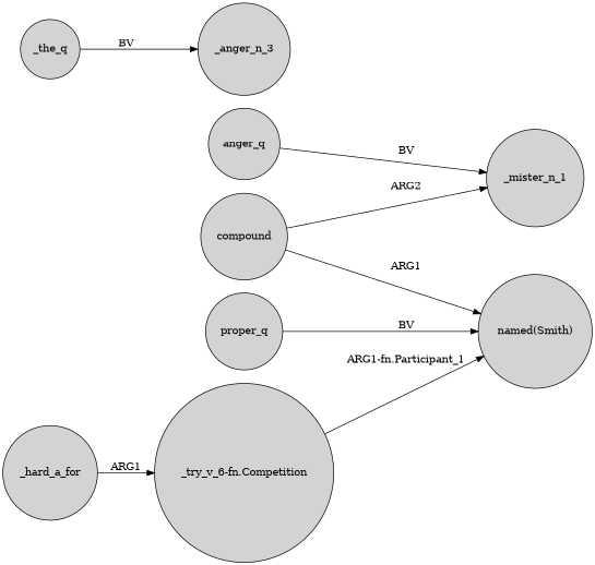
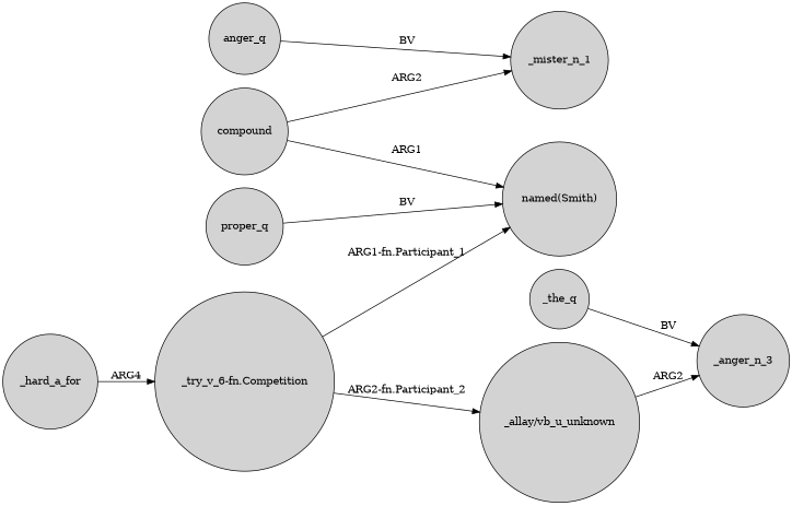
  digraph {
    rankdir=LR
    node [shape=circle style=filled]
    n1 [label="_try_v_6-fn.Competition"]
    "named(Smith)"
+   "_allay/vb_u_unknown"
    n4 [label=_anger_n_3]
    compound
    _mister_n_1
    _hard_a_for
    n8 [label=anger_q]
    proper_q
    _the_q
    n1 -> "named(Smith)" [label="ARG1-fn.Participant_1"]
+   n1 -> "_allay/vb_u_unknown" [label="ARG2-fn.Participant_2"]
+   "_allay/vb_u_unknown" -> n4 [label=ARG2]
    compound -> "named(Smith)" [label=ARG1]
    compound -> _mister_n_1 [label=ARG2]
-   _hard_a_for -> n1 [label=ARG1]
+   _hard_a_for -> n1 [label=ARG4]
    n8 -> _mister_n_1 [label=BV]
    proper_q -> "named(Smith)" [label=BV]
    _the_q -> n4 [label=BV]
  }
